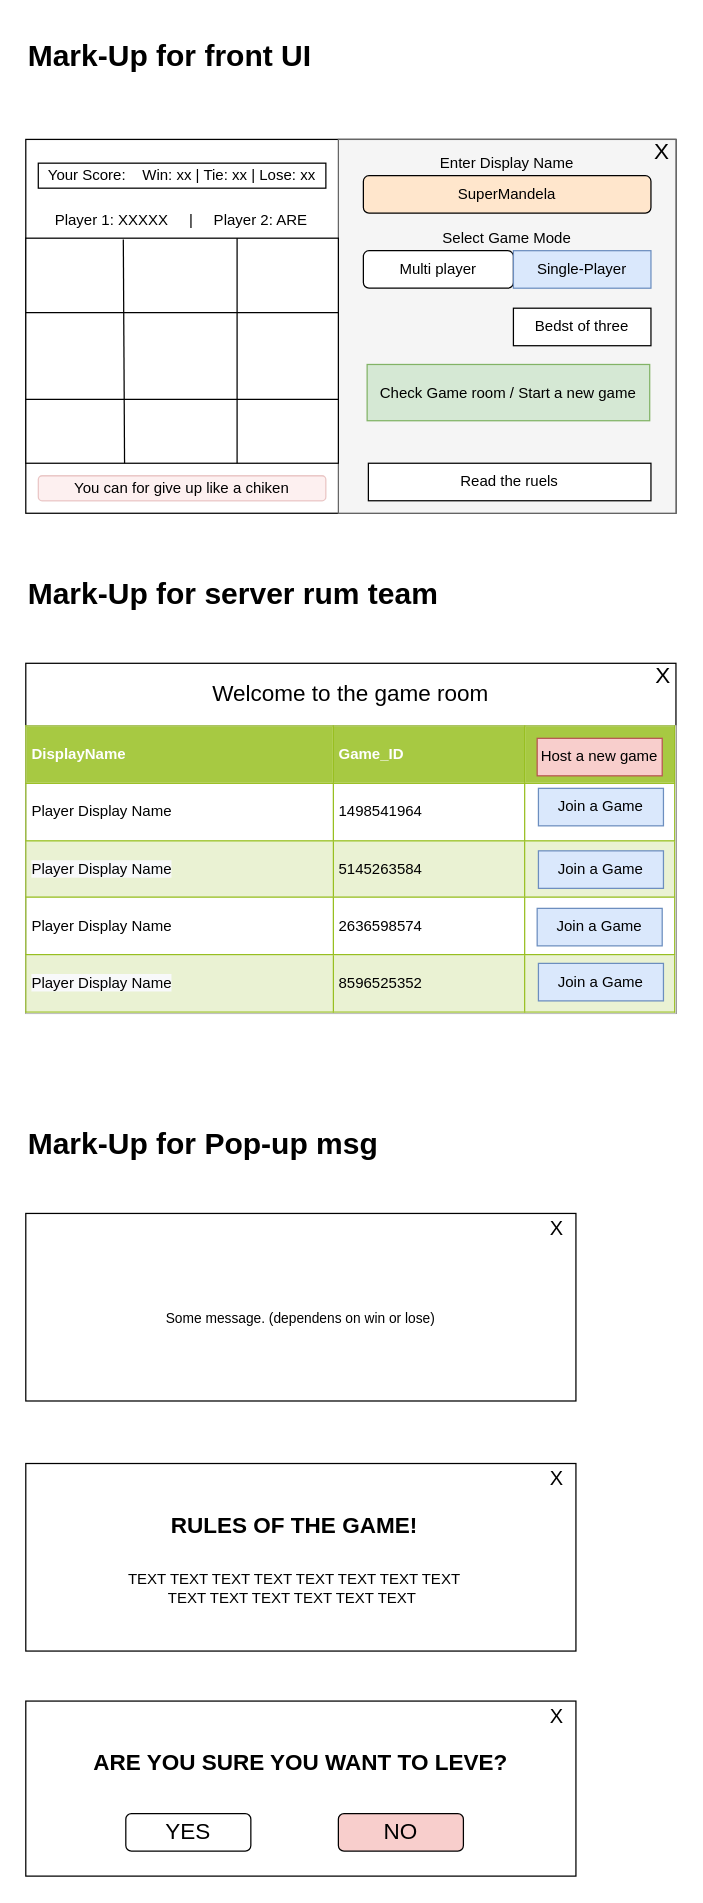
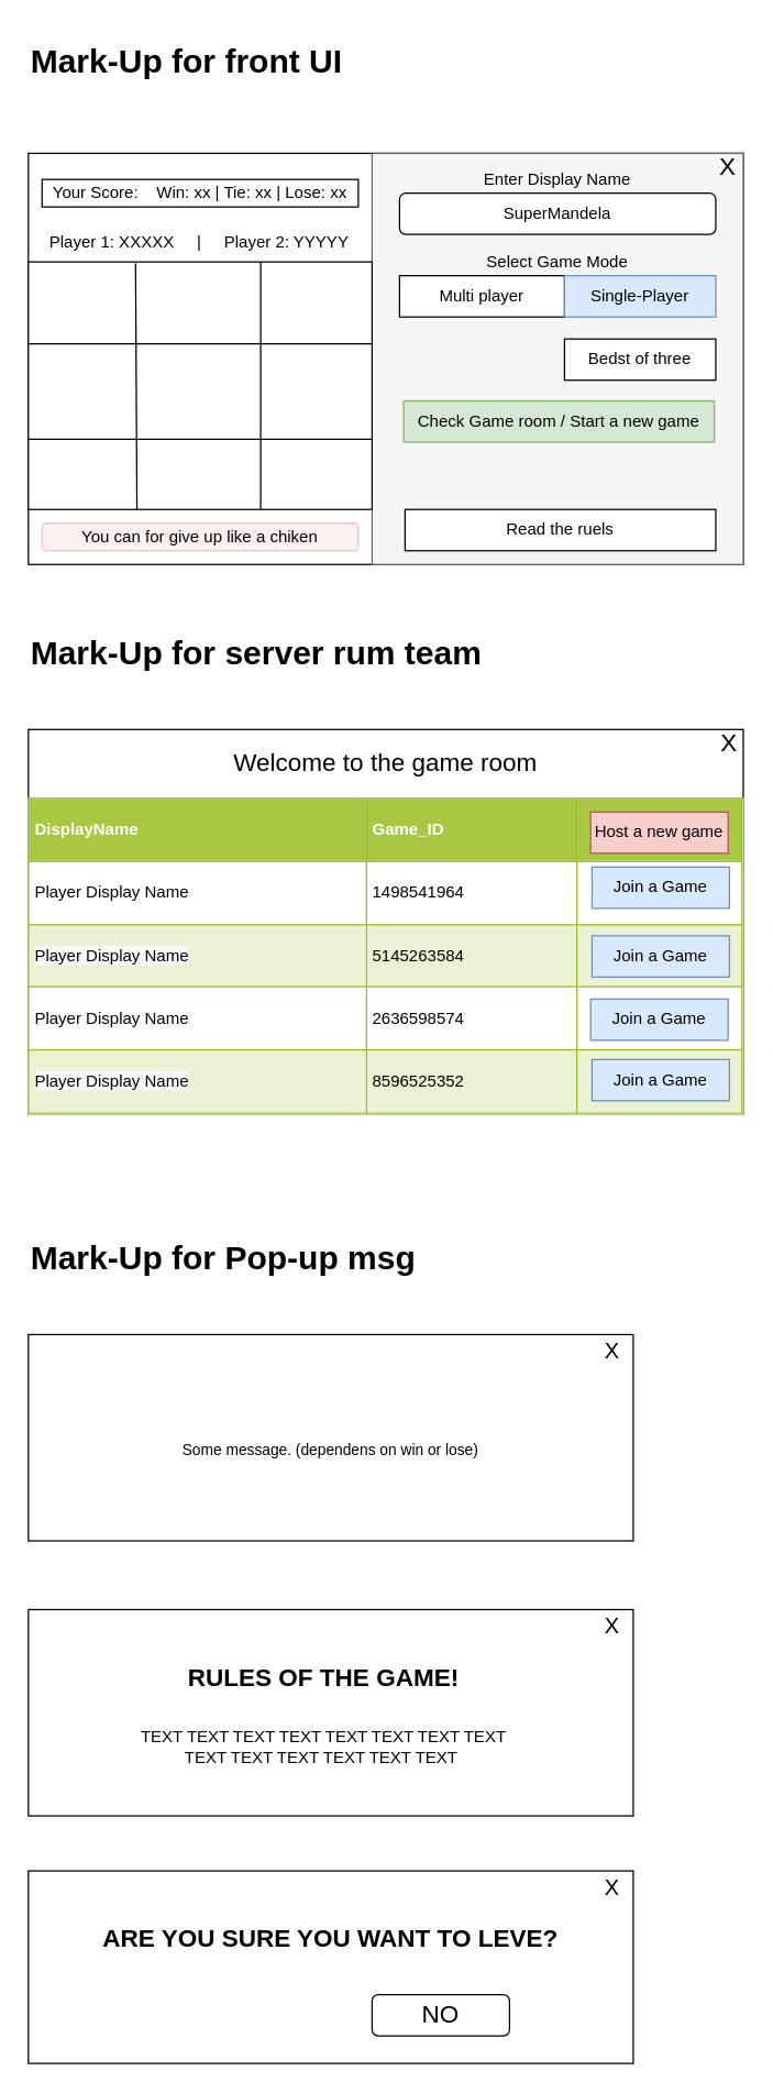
  <mxCell id="0" />
  <mxCell id="1" parent="0" />
  <mxCell id="2" value="" style="rounded=0;whiteSpace=wrap;html=1;fontSize=24;align=left;" vertex="1" parent="1"><mxGeometry x="20" y="1170" width="440" height="150" as="geometry" /></mxCell>
  <mxCell id="3" value="" style="rounded=0;whiteSpace=wrap;html=1;" parent="1" vertex="1"><mxGeometry x="20" y="111" width="520" height="299" as="geometry" /></mxCell>
  <mxCell id="4" value="" style="rounded=0;whiteSpace=wrap;html=1;fillColor=#f5f5f5;strokeColor=#666666;fontColor=#333333;" parent="1" vertex="1"><mxGeometry x="270" y="111" width="270" height="299" as="geometry" /></mxCell>
- <mxCell id="5" value="SuperMandela" style="rounded=1;whiteSpace=wrap;html=1;fillColor=#ffe6cc;" parent="1" vertex="1"><mxGeometry x="290" y="140" width="230" height="30" as="geometry" /></mxCell>
- <mxCell id="6" value="Multi player" style="whiteSpace=wrap;html=1;rounded=1;" parent="1" vertex="1"><mxGeometry x="290" y="200" width="120" height="30" as="geometry" /></mxCell>
+ <mxCell id="5" value="SuperMandela" style="rounded=1;whiteSpace=wrap;html=1;" parent="1" vertex="1"><mxGeometry x="290" y="140" width="230" height="30" as="geometry" /></mxCell>
+ <mxCell id="6" value="Multi player" style="rounded=0;whiteSpace=wrap;html=1;" parent="1" vertex="1"><mxGeometry x="290" y="200" width="120" height="30" as="geometry" /></mxCell>
  <mxCell id="7" value="Single-Player" style="rounded=0;whiteSpace=wrap;html=1;fillColor=#dae8fc;strokeColor=#6c8ebf;" parent="1" vertex="1"><mxGeometry x="410" y="200" width="110" height="30" as="geometry" /></mxCell>
  <mxCell id="8" value="Select Game Mode" style="text;html=1;strokeColor=none;fillColor=none;align=center;verticalAlign=middle;whiteSpace=wrap;rounded=0;" parent="1" vertex="1"><mxGeometry x="290" y="180" width="230" height="20" as="geometry" /></mxCell>
  <mxCell id="9" value="&lt;font style=&quot;font-size: 18px&quot;&gt;RULES OF THE GAME!&lt;/font&gt;" style="text;html=1;strokeColor=none;fillColor=none;align=center;verticalAlign=middle;whiteSpace=wrap;rounded=0;fontStyle=1;fontSize=18;" parent="1" vertex="1"><mxGeometry x="100" y="1210" width="270" height="20" as="geometry" /></mxCell>
  <mxCell id="10" value="TEXT TEXT TEXT TEXT TEXT TEXT TEXT TEXT TEXT TEXT TEXT TEXT TEXT TEXT&amp;nbsp;" style="text;html=1;strokeColor=none;fillColor=none;align=center;verticalAlign=middle;whiteSpace=wrap;rounded=0;" parent="1" vertex="1"><mxGeometry x="100" y="1250" width="270" height="40" as="geometry" /></mxCell>
  <mxCell id="11" value="" style="rounded=0;whiteSpace=wrap;html=1;" parent="1" vertex="1"><mxGeometry x="20" y="190" width="250" height="180" as="geometry" /></mxCell>
  <mxCell id="12" value="" style="endArrow=none;html=1;exitX=0.312;exitY=0.006;exitDx=0;exitDy=0;exitPerimeter=0;" parent="1" source="11" edge="1"><mxGeometry width="50" height="50" relative="1" as="geometry"><mxPoint x="98.5" y="240" as="sourcePoint" /><mxPoint x="99" y="370" as="targetPoint" /></mxGeometry></mxCell>
  <mxCell id="13" value="" style="endArrow=none;html=1;entryX=0.676;entryY=0;entryDx=0;entryDy=0;entryPerimeter=0;" parent="1" target="11" edge="1"><mxGeometry width="50" height="50" relative="1" as="geometry"><mxPoint x="189" y="370" as="sourcePoint" /><mxPoint x="189.5" y="240" as="targetPoint" /></mxGeometry></mxCell>
  <mxCell id="14" value="" style="endArrow=none;html=1;entryX=0;entryY=0.25;entryDx=0;entryDy=0;exitX=1;exitY=0.25;exitDx=0;exitDy=0;" parent="1" edge="1"><mxGeometry width="50" height="50" relative="1" as="geometry"><mxPoint x="270" y="249.58" as="sourcePoint" /><mxPoint x="20" y="249.58" as="targetPoint" /></mxGeometry></mxCell>
  <mxCell id="15" value="" style="endArrow=none;html=1;entryX=0;entryY=0.75;entryDx=0;entryDy=0;exitX=1;exitY=0.75;exitDx=0;exitDy=0;" parent="1" edge="1"><mxGeometry width="50" height="50" relative="1" as="geometry"><mxPoint x="270" y="319" as="sourcePoint" /><mxPoint x="20" y="319" as="targetPoint" /></mxGeometry></mxCell>
  <mxCell id="16" value="Your Score:&amp;nbsp; &amp;nbsp; Win: xx | Tie: xx | Lose: xx" style="rounded=0;whiteSpace=wrap;html=1;" parent="1" vertex="1"><mxGeometry x="30" y="130" width="230" height="20" as="geometry" /></mxCell>
  <mxCell id="17" value="Bedst of three" style="rounded=0;whiteSpace=wrap;html=1;" parent="1" vertex="1"><mxGeometry x="410" y="246" width="110" height="30" as="geometry" /></mxCell>
  <mxCell id="18" value="Enter Display Name" style="text;html=1;strokeColor=none;fillColor=none;align=center;verticalAlign=middle;whiteSpace=wrap;rounded=0;" parent="1" vertex="1"><mxGeometry x="290" y="120" width="230" height="20" as="geometry" /></mxCell>
  <mxCell id="19" value="You can for give up like a chiken" style="rounded=1;whiteSpace=wrap;html=1;fillColor=#f8cecc;strokeColor=#b85450;opacity=30;" parent="1" vertex="1"><mxGeometry x="30" y="380" width="230" height="20" as="geometry" /></mxCell>
  <mxCell id="20" value="Mark-Up for front UI" style="text;html=1;strokeColor=none;fillColor=none;align=left;verticalAlign=middle;whiteSpace=wrap;rounded=0;opacity=30;fontStyle=1;fontSize=24;" parent="1" vertex="1"><mxGeometry x="20" y="20" width="510" height="50" as="geometry" /></mxCell>
  <mxCell id="21" value="Mark-Up for Pop-up msg" style="text;html=1;strokeColor=none;fillColor=none;align=left;verticalAlign=middle;whiteSpace=wrap;rounded=0;opacity=30;fontStyle=1;fontSize=24;" parent="1" vertex="1"><mxGeometry x="20" y="890" width="510" height="50" as="geometry" /></mxCell>
  <mxCell id="22" value="" style="rounded=0;whiteSpace=wrap;html=1;fontSize=24;align=left;" parent="1" vertex="1"><mxGeometry x="20" y="970" width="440" height="150" as="geometry" /></mxCell>
  <mxCell id="23" value="&lt;font style=&quot;font-size: 11px&quot;&gt;Some message. (dependens on win or lose)&lt;/font&gt;" style="text;html=1;strokeColor=none;fillColor=none;align=center;verticalAlign=middle;whiteSpace=wrap;rounded=0;fontSize=24;" parent="1" vertex="1"><mxGeometry x="20" y="1040" width="440" height="20" as="geometry" /></mxCell>
  <mxCell id="24" value="&lt;font style=&quot;font-size: 16px&quot;&gt;X&lt;/font&gt;" style="text;html=1;strokeColor=none;fillColor=none;align=center;verticalAlign=middle;whiteSpace=wrap;rounded=0;fontSize=24;" parent="1" vertex="1"><mxGeometry x="430" y="970" width="30" height="20" as="geometry" /></mxCell>
- <mxCell id="25" value="Check Game room / Start a new game" style="rounded=0;whiteSpace=wrap;html=1;fillColor=#d5e8d4;strokeColor=#82b366;" parent="1" vertex="1"><mxGeometry x="293" y="291" width="226" height="45" as="geometry" /></mxCell>
- <mxCell id="26" value="Player 1: XXXXX&amp;nbsp; &amp;nbsp; &amp;nbsp;|&amp;nbsp; &amp;nbsp; &amp;nbsp;Player 2: ARE" style="text;html=1;strokeColor=none;fillColor=none;align=center;verticalAlign=middle;whiteSpace=wrap;rounded=0;" parent="1" vertex="1"><mxGeometry x="29" y="166" width="231" height="20" as="geometry" /></mxCell>
+ <mxCell id="25" value="Check Game room / Start a new game" style="rounded=0;whiteSpace=wrap;html=1;fillColor=#d5e8d4;strokeColor=#82b366;" parent="1" vertex="1"><mxGeometry x="293" y="291" width="226" height="30" as="geometry" /></mxCell>
+ <mxCell id="26" value="Player 1: XXXXX&amp;nbsp; &amp;nbsp; &amp;nbsp;|&amp;nbsp; &amp;nbsp; &amp;nbsp;Player 2: YYYYY" style="text;html=1;strokeColor=none;fillColor=none;align=center;verticalAlign=middle;whiteSpace=wrap;rounded=0;" parent="1" vertex="1"><mxGeometry x="29" y="166" width="231" height="20" as="geometry" /></mxCell>
  <mxCell id="27" value="Mark-Up for server rum team" style="text;html=1;strokeColor=none;fillColor=none;align=left;verticalAlign=middle;whiteSpace=wrap;rounded=0;opacity=30;fontStyle=1;fontSize=24;" vertex="1" parent="1"><mxGeometry x="20" y="450" width="510" height="50" as="geometry" /></mxCell>
  <mxCell id="28" value="" style="rounded=0;whiteSpace=wrap;html=1;" vertex="1" parent="1"><mxGeometry x="20" y="530" width="520" height="280" as="geometry" /></mxCell>
  <mxCell id="29" value="&lt;table border=&quot;1&quot; width=&quot;100%&quot; cellpadding=&quot;4&quot; style=&quot;width: 100% ; height: 100% ; border-collapse: collapse&quot;&gt;&lt;tbody&gt;&lt;tr style=&quot;background-color: #a7c942 ; color: #ffffff ; border: 1px solid #98bf21&quot;&gt;&lt;th align=&quot;left&quot;&gt;DisplayName&lt;/th&gt;&lt;th align=&quot;left&quot;&gt;Game_ID&lt;/th&gt;&lt;th align=&quot;left&quot;&gt;&lt;br&gt;&lt;/th&gt;&lt;/tr&gt;&lt;tr style=&quot;border: 1px solid #98bf21&quot;&gt;&lt;td&gt;&lt;span style=&quot;text-align: center&quot;&gt;Player Display Name&lt;/span&gt;&lt;br&gt;&lt;/td&gt;&lt;td&gt;1498541964&lt;/td&gt;&lt;td&gt;&amp;nbsp; &amp;nbsp; &amp;nbsp; &amp;nbsp; &amp;nbsp; &amp;nbsp;&lt;/td&gt;&lt;/tr&gt;&lt;tr style=&quot;background-color: #eaf2d3 ; border: 1px solid #98bf21&quot;&gt;&lt;td&gt;&lt;span style=&quot;text-align: center ; background-color: rgb(248 , 249 , 250)&quot;&gt;Player Display Name&lt;/span&gt;&lt;br&gt;&lt;/td&gt;&lt;td&gt;5145263584&lt;/td&gt;&lt;td&gt;&amp;nbsp; &amp;nbsp; &amp;nbsp; &amp;nbsp; &amp;nbsp; &amp;nbsp; &amp;nbsp; &amp;nbsp;&lt;/td&gt;&lt;/tr&gt;&lt;tr style=&quot;border: 1px solid #98bf21&quot;&gt;&lt;td&gt;&lt;span style=&quot;text-align: center&quot;&gt;Player Display Name&lt;/span&gt;&lt;br&gt;&lt;/td&gt;&lt;td&gt;2636598574&lt;/td&gt;&lt;td&gt;&lt;br&gt;&lt;/td&gt;&lt;/tr&gt;&lt;tr style=&quot;background-color: #eaf2d3 ; border: 1px solid #98bf21&quot;&gt;&lt;td&gt;&lt;span style=&quot;text-align: center ; background-color: rgb(248 , 249 , 250)&quot;&gt;Player Display Name&lt;/span&gt;&lt;br&gt;&lt;/td&gt;&lt;td&gt;8596525352&lt;/td&gt;&lt;td&gt;&lt;br&gt;&lt;/td&gt;&lt;/tr&gt;&lt;/tbody&gt;&lt;/table&gt;" style="text;html=1;strokeColor=#c0c0c0;fillColor=#ffffff;overflow=fill;rounded=0;" vertex="1" parent="1"><mxGeometry x="20" y="580" width="520" height="230" as="geometry" /></mxCell>
  <mxCell id="30" value="&lt;font style=&quot;font-size: 16px&quot;&gt;X&lt;/font&gt;" style="text;html=1;strokeColor=none;fillColor=none;align=center;verticalAlign=middle;whiteSpace=wrap;rounded=0;fontSize=24;" vertex="1" parent="1"><mxGeometry x="430" y="1170" width="30" height="20" as="geometry" /></mxCell>
  <mxCell id="31" value="Read the ruels" style="rounded=0;whiteSpace=wrap;html=1;" vertex="1" parent="1"><mxGeometry x="294" y="370" width="226" height="30" as="geometry" /></mxCell>
  <mxCell id="32" value="Join a Game" style="rounded=0;whiteSpace=wrap;html=1;fillColor=#dae8fc;strokeColor=#6c8ebf;" vertex="1" parent="1"><mxGeometry x="430" y="630" width="100" height="30" as="geometry" /></mxCell>
  <mxCell id="33" value="Host a new game" style="rounded=0;whiteSpace=wrap;html=1;fillColor=#f8cecc;strokeColor=#b85450;" vertex="1" parent="1"><mxGeometry x="429" y="590" width="100" height="30" as="geometry" /></mxCell>
  <mxCell id="34" value="Join a Game" style="rounded=0;whiteSpace=wrap;html=1;fillColor=#dae8fc;strokeColor=#6c8ebf;" vertex="1" parent="1"><mxGeometry x="430" y="680" width="100" height="30" as="geometry" /></mxCell>
  <mxCell id="35" value="Join a Game" style="rounded=0;whiteSpace=wrap;html=1;fillColor=#dae8fc;strokeColor=#6c8ebf;" vertex="1" parent="1"><mxGeometry x="429" y="726" width="100" height="30" as="geometry" /></mxCell>
  <mxCell id="36" value="Join a Game" style="rounded=0;whiteSpace=wrap;html=1;fillColor=#dae8fc;strokeColor=#6c8ebf;" vertex="1" parent="1"><mxGeometry x="430" y="770" width="100" height="30" as="geometry" /></mxCell>
  <mxCell id="37" value="Welcome to the game room" style="text;html=1;strokeColor=none;fillColor=none;align=center;verticalAlign=middle;whiteSpace=wrap;rounded=0;fontSize=18;" vertex="1" parent="1"><mxGeometry x="20" y="530" width="520" height="50" as="geometry" /></mxCell>
  <mxCell id="38" value="X" style="text;html=1;strokeColor=none;fillColor=none;align=center;verticalAlign=middle;whiteSpace=wrap;rounded=0;fontSize=18;" vertex="1" parent="1"><mxGeometry x="519" y="111" width="20" height="20" as="geometry" /></mxCell>
  <mxCell id="39" value="X" style="text;html=1;strokeColor=none;fillColor=none;align=center;verticalAlign=middle;whiteSpace=wrap;rounded=0;fontSize=18;" vertex="1" parent="1"><mxGeometry x="520" y="530" width="20" height="20" as="geometry" /></mxCell>
  <mxCell id="40" value="" style="rounded=0;whiteSpace=wrap;html=1;fontSize=24;align=left;" vertex="1" parent="1"><mxGeometry x="20" y="1360" width="440" height="140" as="geometry" /></mxCell>
  <mxCell id="41" value="ARE YOU SURE YOU WANT TO LEVE?" style="text;html=1;strokeColor=none;fillColor=none;align=center;verticalAlign=middle;whiteSpace=wrap;rounded=0;fontStyle=1;fontSize=18;" vertex="1" parent="1"><mxGeometry x="20" y="1370" width="440" height="80" as="geometry" /></mxCell>
  <mxCell id="42" value="&lt;font style=&quot;font-size: 16px&quot;&gt;X&lt;/font&gt;" style="text;html=1;strokeColor=none;fillColor=none;align=center;verticalAlign=middle;whiteSpace=wrap;rounded=0;fontSize=24;" vertex="1" parent="1"><mxGeometry x="430" y="1360" width="30" height="20" as="geometry" /></mxCell>
- <mxCell id="43" value="YES" style="rounded=1;whiteSpace=wrap;html=1;fontSize=18;" vertex="1" parent="1"><mxGeometry x="100" y="1450" width="100" height="30" as="geometry" /></mxCell>
- <mxCell id="44" value="NO" style="rounded=1;whiteSpace=wrap;html=1;fontSize=18;fillColor=#f8cecc;" vertex="1" parent="1"><mxGeometry x="270" y="1450" width="100" height="30" as="geometry" /></mxCell>
+ <mxCell id="44" value="NO" style="rounded=1;whiteSpace=wrap;html=1;fontSize=18;" vertex="1" parent="1"><mxGeometry x="270" y="1450" width="100" height="30" as="geometry" /></mxCell>
